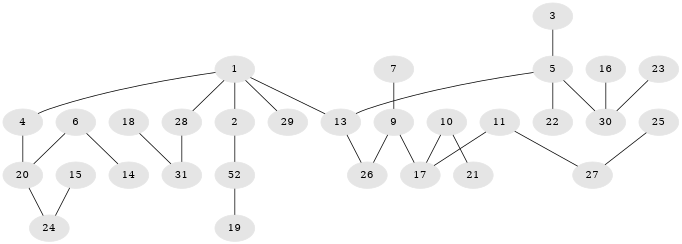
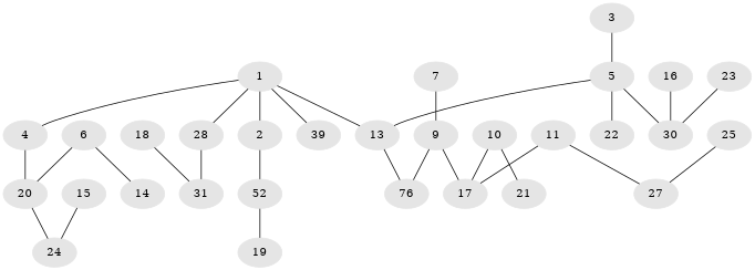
  graph {
    node [color=gray90 style=filled]
    edge [weight=1.0]
    1
    2
    4
    13
    28
-   29
+   29 [label=39]
    n7 [label=52]
    20
-   26
+   26 [label=76]
    31
    19
    3
    5
    22
    30
    24
    6
    14
    7
    9
    17
    10
    21
    11
    27
    15
    16
    18
    23
    25
    1 -- 2
    1 -- 4
    1 -- 13
    1 -- 28
    1 -- 29
    2 -- n7
    4 -- 20
    13 -- 26
    28 -- 31
    n7 -- 19
    20 -- 24
    3 -- 5
    5 -- 13
    5 -- 22
    5 -- 30
    6 -- 20
    6 -- 14
    7 -- 9
    9 -- 26
    9 -- 17
    10 -- 17
    10 -- 21
    11 -- 17
    11 -- 27
    15 -- 24
    16 -- 30
    18 -- 31
    23 -- 30
    25 -- 27
  }
